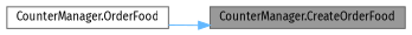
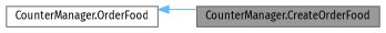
  digraph {
    rankdir=RL
    fontname="Fira Sans"
    node [fontname="Fira Sans" fontsize=10 shape=box style=filled]
    n1 [color=gray40 fillcolor=grey60 fontcolor=black height=0.2 label="CounterManager.CreateOrderFood" width=0.4]
    n2 [color=grey40 fillcolor=white height=0.2 label="CounterManager.OrderFood" width=0.4]
-   n1 -> n2 [color=steelblue1 dir=back fontname="Fira Sans" fontsize=10 labelfontname=Helvetica labelfontsize=10 style=solid]
+   n2 -> n1 [color=steelblue1 dir=back fontname="Fira Sans" fontsize=10 labelfontname=Helvetica labelfontsize=10 style=solid]
  }
